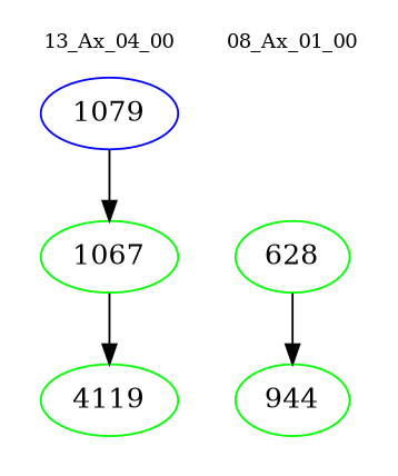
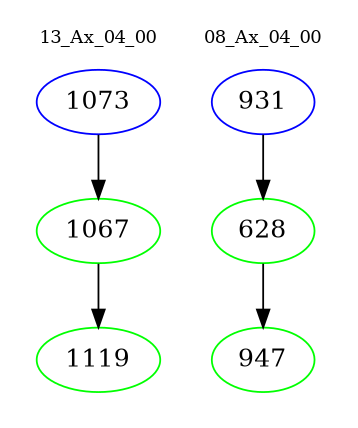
  digraph {
    node [color=green]
    edge [color=black]
-   n1 [color=blue label=1079]
+   n1 [color=blue label=1073]
    n2 [label=1067]
-   n3 [label=4119]
+   n3 [label=1119]
+   n4 [color=blue label=931]
    n5 [label=628]
-   n6 [label=944]
+   n6 [label=947]
    subgraph cluster_1 {
      color=white
      fontsize=10
      label="13_Ax_04_00"
      n1
      n2
      n3
    }
    subgraph cluster_2 {
      color=white
      fontsize=10
-     label="08_Ax_01_00"
+     label="08_Ax_04_00"
+     n4
      n5
      n6
    }
    n1 -> n2
    n2 -> n3
+   n4 -> n5
    n5 -> n6
  }
